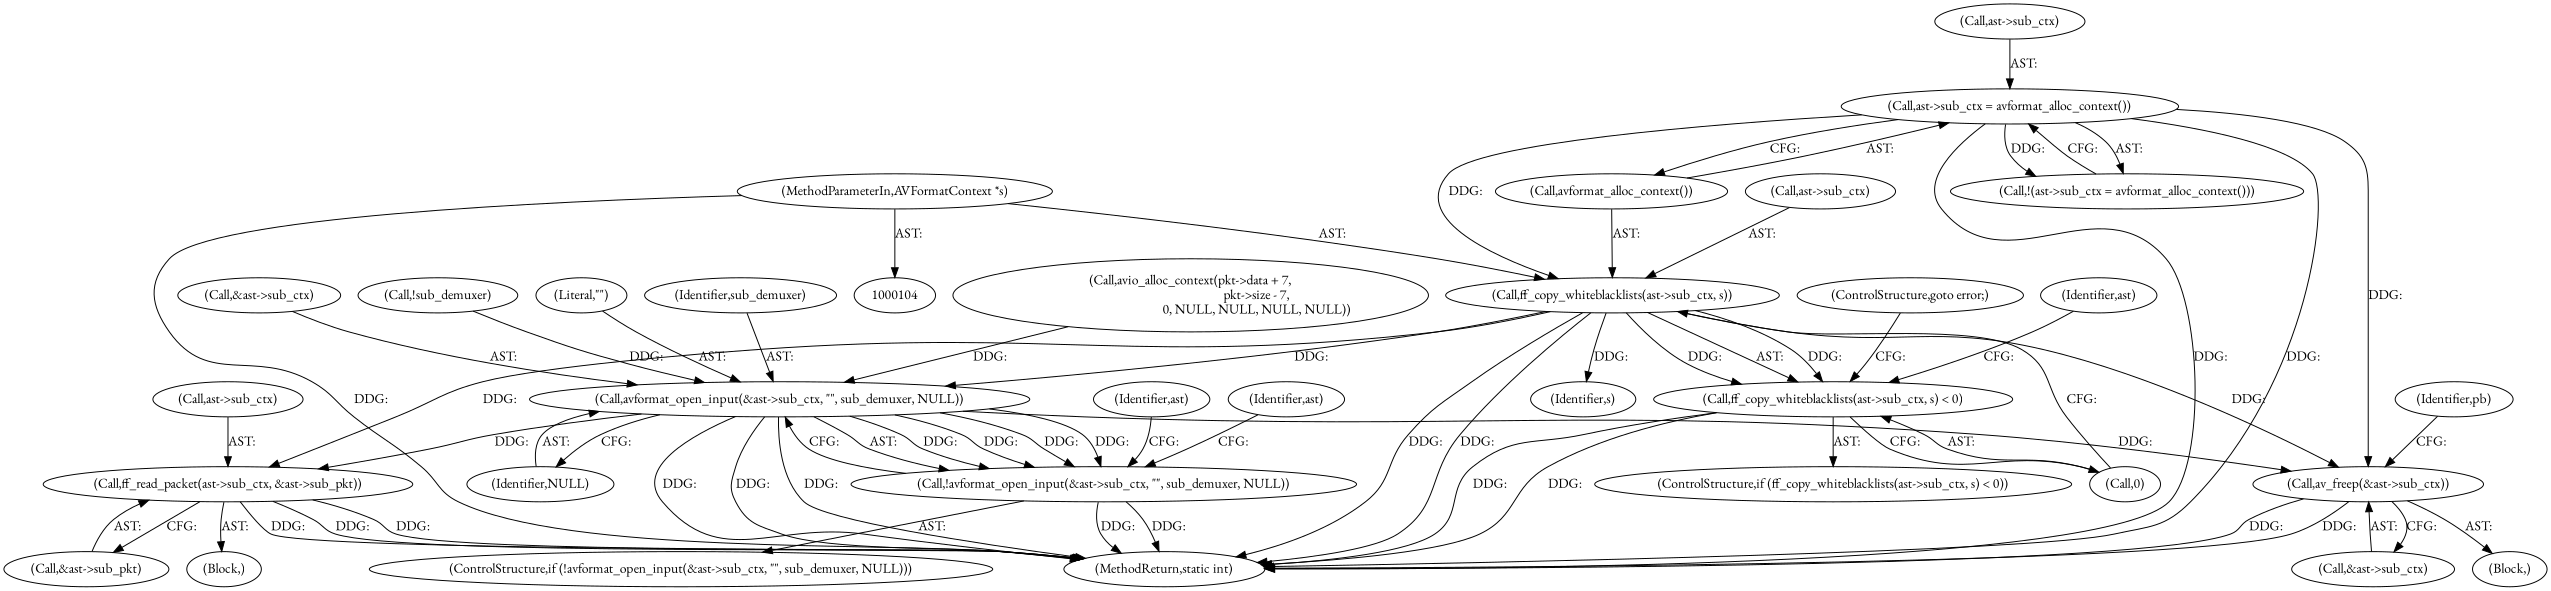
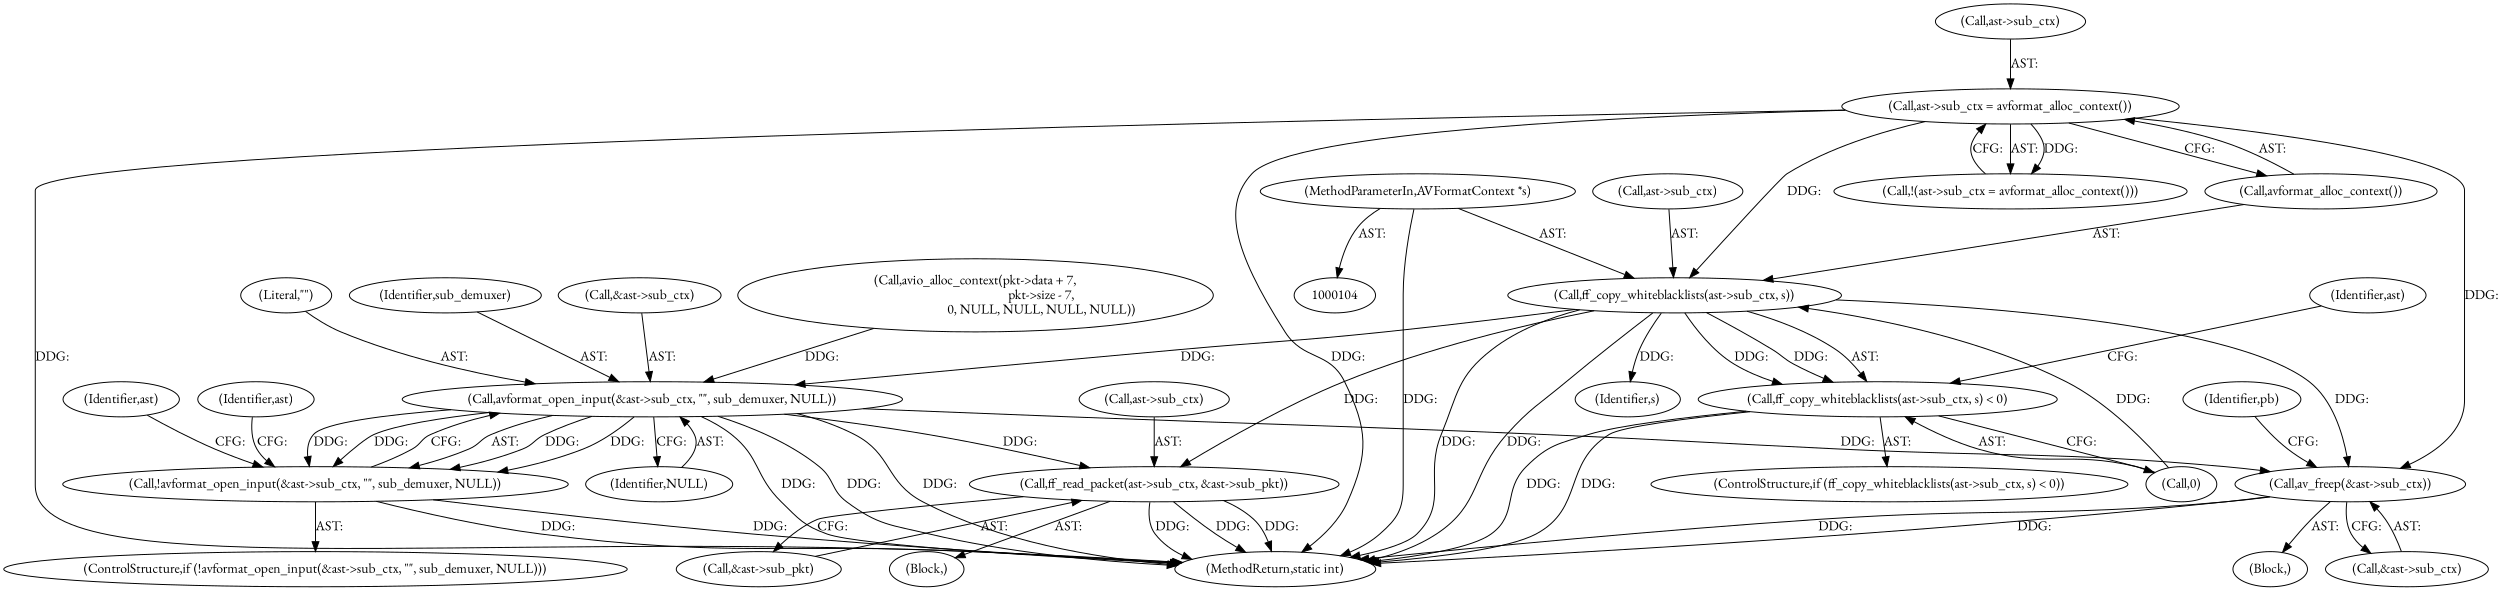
  digraph {
    fontname="EB Garamond"
    node [fontname="EB Garamond"]
    edge [fontname="EB Garamond"]
    n1 [label="(Call,ff_copy_whiteblacklists(ast->sub_ctx, s))"]
    n2 [label="(Call,ff_copy_whiteblacklists(ast->sub_ctx, s) < 0)"]
    n3 [label="(Call,avformat_open_input(&ast->sub_ctx, \"\", sub_demuxer, NULL))"]
    n4 [label="(Call,ff_read_packet(ast->sub_ctx, &ast->sub_pkt))"]
    n5 [label="(Call,av_freep(&ast->sub_ctx))"]
    n6 [label="(Identifier,s)"]
    n7 [label="(MethodReturn,static int)"]
    n8 [label="(ControlStructure,if (ff_copy_whiteblacklists(ast->sub_ctx, s) < 0))"]
    n9 [label="(Call,0)"]
    n10 [label="(Call,!avformat_open_input(&ast->sub_ctx, \"\", sub_demuxer, NULL))"]
    n11 [label="(Identifier,NULL)"]
    n12 [label="(Call,&ast->sub_pkt)"]
    n13 [label="(Block,)"]
    n14 [label="(Block,)"]
    n15 [label="(Call,&ast->sub_ctx)"]
    n16 [label="(Call,ast->sub_ctx = avformat_alloc_context())"]
    n17 [label="(Call,avformat_alloc_context())"]
    n18 [label="(Call,!(ast->sub_ctx = avformat_alloc_context()))"]
    n19 [label="(MethodParameterIn,AVFormatContext *s)"]
    n20 [label=1000104]
    n21 [label="(ControlStructure,if (!avformat_open_input(&ast->sub_ctx, \"\", sub_demuxer, NULL)))"]
    n22 [label="(Call,ast->sub_ctx)"]
-   n23 [label="(ControlStructure,goto error;)"]
    n24 [label="(Identifier,sub_demuxer)"]
    n25 [label="(Call,avio_alloc_context(pkt->data + 7,\n                                             pkt->size - 7,\n                                             0, NULL, NULL, NULL, NULL))"]
    n26 [label="(Call,ast->sub_ctx)"]
    n27 [label="(Call,&ast->sub_ctx)"]
    n28 [label="(Identifier,ast)"]
-   n29 [label="(Call,!sub_demuxer)"]
    n30 [label="(Identifier,ast)"]
    n31 [label="(Call,ast->sub_ctx)"]
    n32 [label="(Identifier,pb)"]
    n33 [label="(Identifier,ast)"]
    n34 [label="(Literal,\"\")"]
    n1 -> n2 [label="AST: "]
    n1 -> n2 [label="DDG: "]
    n1 -> n2 [label="DDG: "]
    n1 -> n3 [label="DDG: "]
    n1 -> n4 [label="DDG: "]
    n1 -> n5 [label="DDG: "]
    n1 -> n6 [label="DDG: "]
    n1 -> n7 [label="DDG: "]
    n1 -> n7 [label="DDG: "]
    n2 -> n7 [label="DDG: "]
    n2 -> n7 [label="DDG: "]
    n2 -> n8 [label="AST: "]
    n2 -> n9 [label="CFG: "]
    n3 -> n4 [label="DDG: "]
    n3 -> n5 [label="DDG: "]
    n3 -> n7 [label="DDG: "]
    n3 -> n7 [label="DDG: "]
    n3 -> n7 [label="DDG: "]
    n3 -> n10 [label="AST: "]
    n3 -> n10 [label="DDG: "]
    n3 -> n10 [label="DDG: "]
    n3 -> n10 [label="DDG: "]
    n3 -> n10 [label="DDG: "]
    n3 -> n11 [label="CFG: "]
    n4 -> n7 [label="DDG: "]
    n4 -> n7 [label="DDG: "]
    n4 -> n7 [label="DDG: "]
    n4 -> n12 [label="CFG: "]
    n4 -> n13 [label="AST: "]
    n5 -> n7 [label="DDG: "]
    n5 -> n7 [label="DDG: "]
    n5 -> n14 [label="AST: "]
    n5 -> n15 [label="CFG: "]
-   n9 -> n1 [label="CFG: "]
+   n9 -> n1 [label="DDG: "]
    n9 -> n2 [label="AST: "]
    n10 -> n3 [label="CFG: "]
    n10 -> n7 [label="DDG: "]
    n10 -> n7 [label="DDG: "]
    n10 -> n21 [label="AST: "]
    n11 -> n3 [label="AST: "]
    n12 -> n4 [label="AST: "]
    n15 -> n5 [label="AST: "]
    n16 -> n1 [label="DDG: "]
    n16 -> n5 [label="DDG: "]
    n16 -> n7 [label="DDG: "]
    n16 -> n7 [label="DDG: "]
    n16 -> n17 [label="CFG: "]
    n16 -> n18 [label="AST: "]
    n16 -> n18 [label="DDG: "]
    n17 -> n1 [label="AST: "]
    n17 -> n16 [label="AST: "]
    n18 -> n16 [label="CFG: "]
    n19 -> n1 [label="AST: "]
    n19 -> n7 [label="DDG: "]
    n19 -> n20 [label="AST: "]
    n22 -> n4 [label="AST: "]
-   n23 -> n2 [label="CFG: "]
    n24 -> n3 [label="AST: "]
    n25 -> n3 [label="DDG: "]
    n26 -> n1 [label="AST: "]
    n27 -> n3 [label="AST: "]
    n28 -> n2 [label="CFG: "]
-   n29 -> n3 [label="DDG: "]
    n30 -> n10 [label="CFG: "]
    n31 -> n16 [label="AST: "]
    n32 -> n5 [label="CFG: "]
    n33 -> n10 [label="CFG: "]
    n34 -> n3 [label="AST: "]
  }
